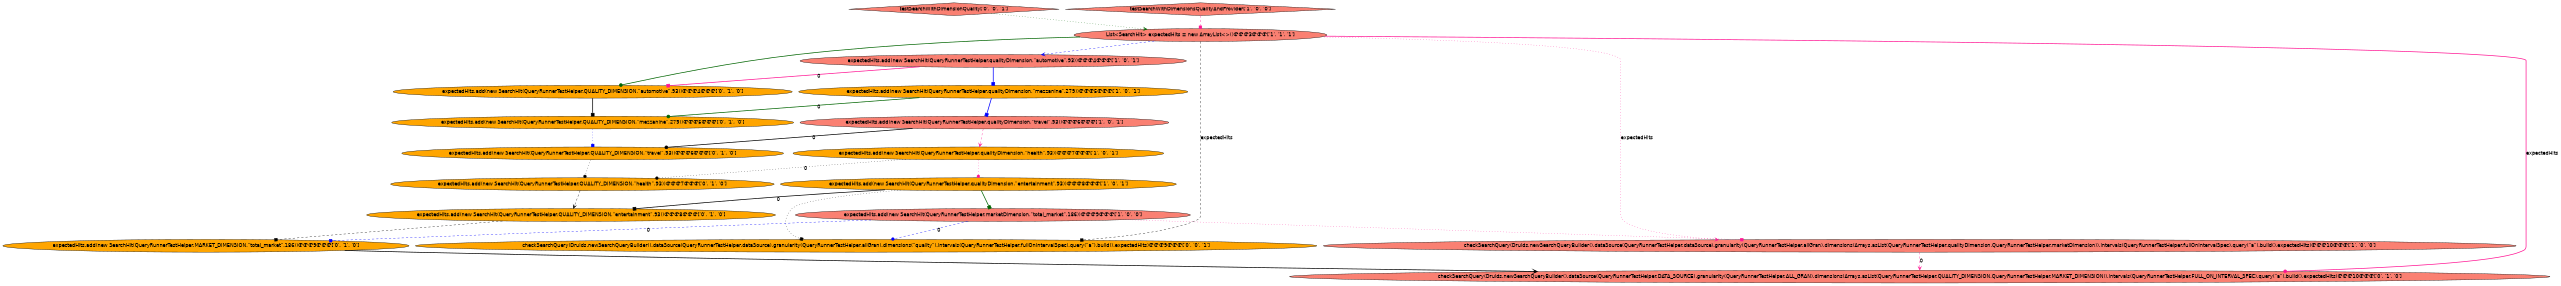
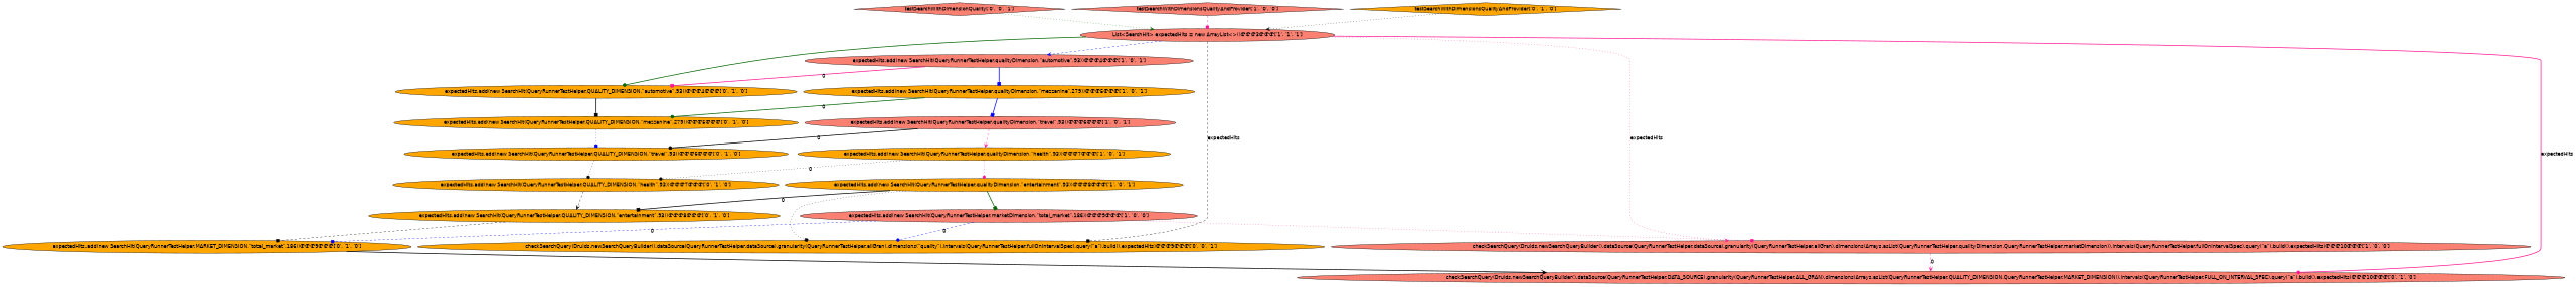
  digraph {
    fontname="DejaVu Sans"
    node [fillcolor=orange shape=ellipse style=filled fontname="DejaVu Sans"]
    edge [style=bold color=black arrowhead=box fontname="DejaVu Sans"]
    n1 [fillcolor=salmon label="testSearchWithDimensionQuality['0', '0', '1']" shape=diamond]
    n2 [fillcolor=salmon label="List<SearchHit> expectedHits = new ArrayList<>()@@@3@@@['1', '1', '1']"]
    n3 [label="expectedHits.add(new SearchHit(QueryRunnerTestHelper.qualityDimension,\"health\",93))@@@7@@@['1', '0', '1']"]
    n4 [label="expectedHits.add(new SearchHit(QueryRunnerTestHelper.QUALITY_DIMENSION,\"health\",93))@@@7@@@['0', '1', '0']"]
    n5 [label="expectedHits.add(new SearchHit(QueryRunnerTestHelper.qualityDimension,\"entertainment\",93))@@@8@@@['1', '0', '1']"]
    n6 [fillcolor=salmon label="testSearchWithDimensionsQualityAndProvider['1', '0', '0']" shape=diamond]
    n7 [label="expectedHits.add(new SearchHit(QueryRunnerTestHelper.QUALITY_DIMENSION,\"automotive\",93))@@@4@@@['0', '1', '0']"]
    n8 [label="expectedHits.add(new SearchHit(QueryRunnerTestHelper.QUALITY_DIMENSION,\"mezzanine\",279))@@@5@@@['0', '1', '0']"]
    n9 [fillcolor=salmon label="expectedHits.add(new SearchHit(QueryRunnerTestHelper.qualityDimension,\"automotive\",93))@@@4@@@['1', '0', '1']"]
    n10 [label="expectedHits.add(new SearchHit(QueryRunnerTestHelper.qualityDimension,\"mezzanine\",279))@@@5@@@['1', '0', '1']"]
    n11 [fillcolor=salmon label="expectedHits.add(new SearchHit(QueryRunnerTestHelper.qualityDimension,\"travel\",93))@@@6@@@['1', '0', '1']"]
    n12 [label="checkSearchQuery(Druids.newSearchQueryBuilder().dataSource(QueryRunnerTestHelper.dataSource).granularity(QueryRunnerTestHelper.allGran).dimensions(\"quality\").intervals(QueryRunnerTestHelper.fullOnIntervalSpec).query(\"a\").build(),expectedHits)@@@9@@@['0', '0', '1']"]
    n13 [fillcolor=salmon label="checkSearchQuery(Druids.newSearchQueryBuilder().dataSource(QueryRunnerTestHelper.dataSource).granularity(QueryRunnerTestHelper.allGran).dimensions(Arrays.asList(QueryRunnerTestHelper.qualityDimension,QueryRunnerTestHelper.marketDimension)).intervals(QueryRunnerTestHelper.fullOnIntervalSpec).query(\"a\").build(),expectedHits)@@@10@@@['1', '0', '0']"]
    n14 [fillcolor=salmon label="checkSearchQuery(Druids.newSearchQueryBuilder().dataSource(QueryRunnerTestHelper.DATA_SOURCE).granularity(QueryRunnerTestHelper.ALL_GRAN).dimensions(Arrays.asList(QueryRunnerTestHelper.QUALITY_DIMENSION,QueryRunnerTestHelper.MARKET_DIMENSION)).intervals(QueryRunnerTestHelper.FULL_ON_INTERVAL_SPEC).query(\"a\").build(),expectedHits)@@@10@@@['0', '1', '0']"]
    n15 [label="expectedHits.add(new SearchHit(QueryRunnerTestHelper.QUALITY_DIMENSION,\"entertainment\",93))@@@8@@@['0', '1', '0']"]
    n16 [label="expectedHits.add(new SearchHit(QueryRunnerTestHelper.MARKET_DIMENSION,\"total_market\",186))@@@9@@@['0', '1', '0']"]
    n17 [label="expectedHits.add(new SearchHit(QueryRunnerTestHelper.QUALITY_DIMENSION,\"travel\",93))@@@6@@@['0', '1', '0']"]
+   n18 [label="testSearchWithDimensionsQualityAndProvider['0', '1', '0']" shape=diamond]
    n19 [fillcolor=salmon label="expectedHits.add(new SearchHit(QueryRunnerTestHelper.marketDimension,\"total_market\",186))@@@9@@@['1', '0', '0']"]
    n1 -> n2 [style=dotted color=darkgreen arrowhead=vee]
    n2 -> n7 [color=darkgreen arrowhead=dot]
    n2 -> n9 [style=dashed color=blue arrowhead=vee]
    n2 -> n12 [label=expectedHits style=dashed]
    n2 -> n13 [label=expectedHits style=dotted color=deeppink arrowhead=vee]
    n2 -> n14 [label=expectedHits color=deeppink arrowhead=dot]
    n3 -> n4 [label=0 style=dotted arrowhead=dot]
    n3 -> n5 [style=dotted color=deeppink arrowhead=dot]
    n4 -> n15 [style=dashed arrowhead=vee]
    n5 -> n12 [style=dotted]
    n5 -> n15 [label=0]
    n5 -> n19 [color=darkgreen]
    n6 -> n2 [style=dashed color=deeppink]
    n7 -> n8
    n8 -> n17 [style=dotted color=blue]
    n9 -> n7 [label=0 color=deeppink]
    n9 -> n10 [color=blue]
    n10 -> n8 [label=0 color=darkgreen arrowhead=dot]
    n10 -> n11 [color=blue]
    n11 -> n3 [style=dashed color=deeppink arrowhead=vee]
    n11 -> n17 [label=0 arrowhead=dot]
    n13 -> n14 [label=0 style=dashed color=deeppink arrowhead=vee]
    n15 -> n16 [style=dashed]
    n16 -> n14 [arrowhead=vee]
    n17 -> n4 [style=dotted arrowhead=dot]
+   n18 -> n2 [style=dotted arrowhead=vee]
    n19 -> n12 [label=0 style=dashed color=blue arrowhead=dot]
    n19 -> n13 [style=dotted color=deeppink]
    n19 -> n16 [label=0 style=dashed color=blue]
  }
